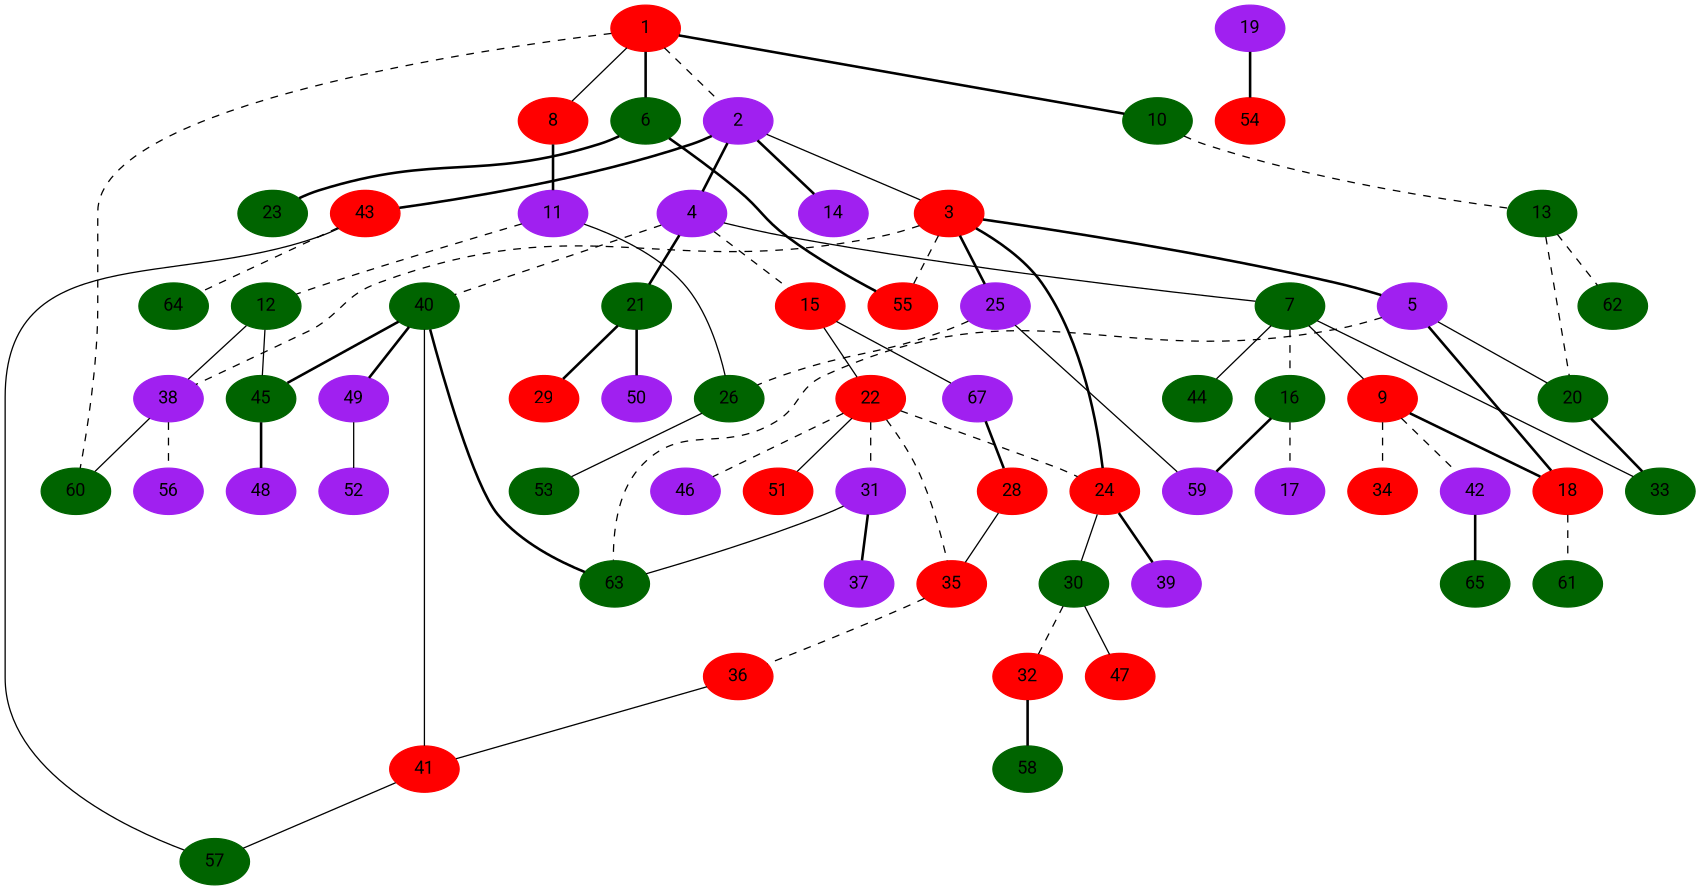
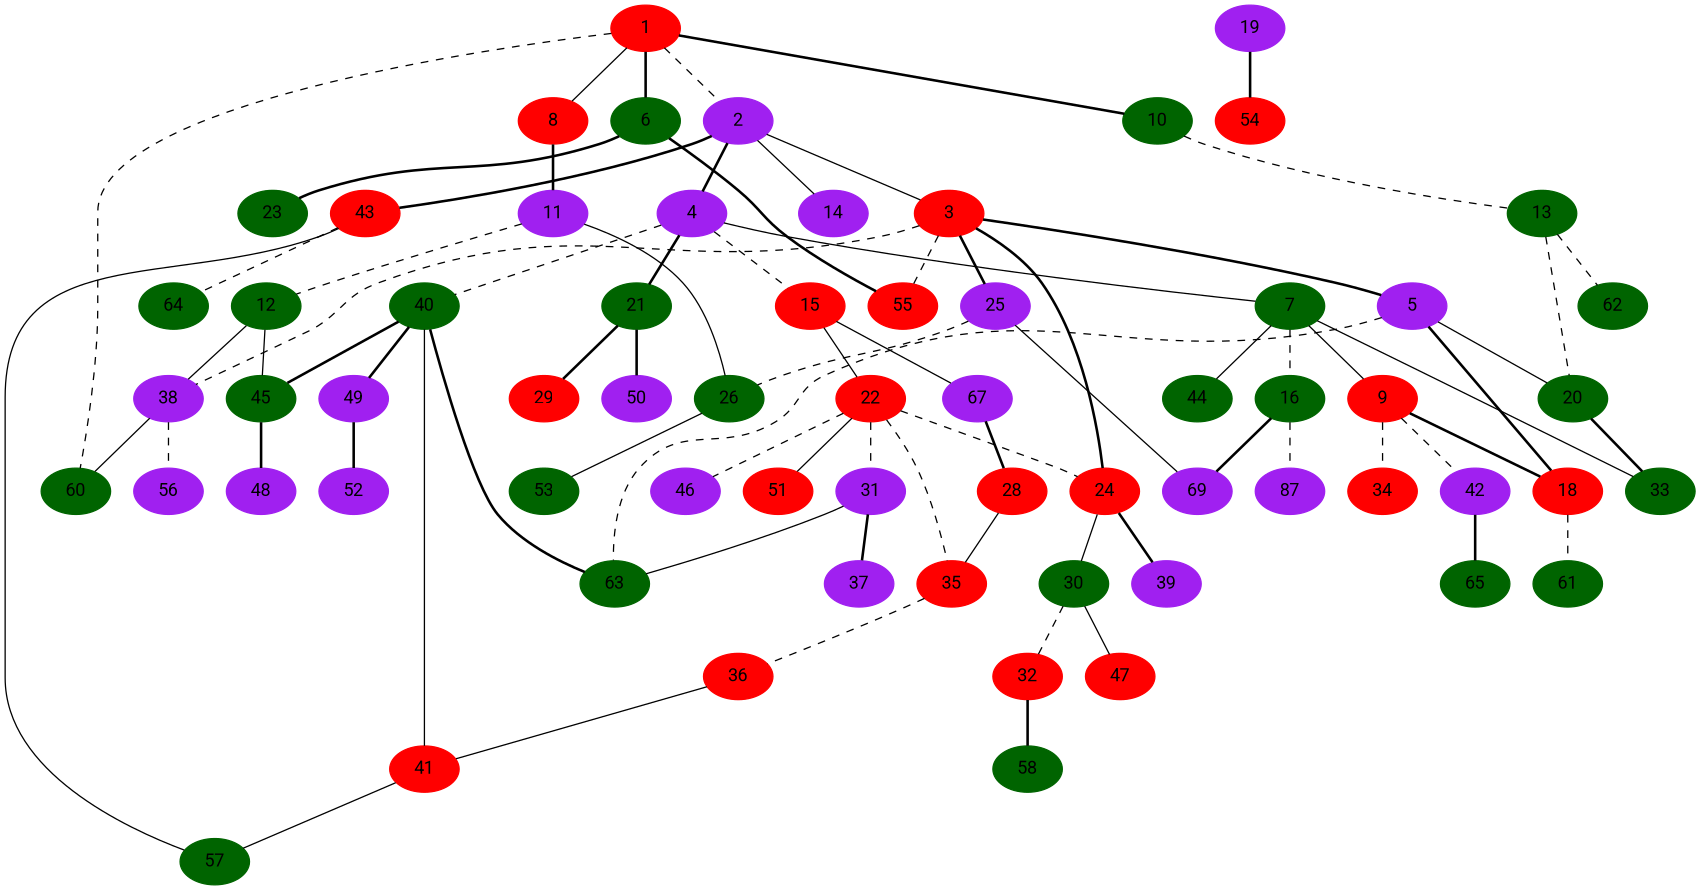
  graph {
    fontname=Roboto
    node [color=darkgreen fontname=Roboto style=filled]
    edge [fontname=Roboto style=bold]
    1 [color=red]
    2 [color=purple]
    6
    8 [color=red]
    10
    60
    3 [color=red]
    4 [color=purple]
    14 [color=purple]
    43 [color=red]
    55 [color=red]
    23
    11 [color=purple]
    13
    5 [color=purple]
    24 [color=red]
    25 [color=purple]
    38 [color=purple]
    7
    15 [color=red]
    21
    40
    19 [color=purple]
    54 [color=red]
    57
    64
    18 [color=red]
    20
    63
    30
    39 [color=purple]
    26
-   59 [color=purple]
+   59 [color=purple label=69]
    56 [color=purple]
    9 [color=red]
    16
    33
    44
    22 [color=red]
    n40 [color=purple label=67]
    29 [color=red]
    50 [color=purple]
    45
    41 [color=red]
    49 [color=purple]
    61
    34 [color=red]
    42 [color=purple]
-   17 [color=purple]
+   17 [color=purple label=87]
    12
    65
    62
    53
    31 [color=purple]
    37 [color=purple]
    48 [color=purple]
    35 [color=red]
    46 [color=purple]
    51 [color=red]
    28 [color=red]
    36 [color=red]
    32 [color=red]
    47 [color=red]
    58
    52 [color=purple]
    1 -- 2 [style=dashed]
    1 -- 6
    1 -- 8 [style=solid]
    1 -- 10
    1 -- 60 [style=dashed]
    2 -- 3 [style=solid]
    2 -- 4
-   2 -- 14
+   2 -- 14 [style=solid]
    2 -- 43
    6 -- 55
    6 -- 23
    8 -- 11
    10 -- 13 [style=dashed]
    3 -- 55 [style=dashed]
    3 -- 5
    3 -- 24
    3 -- 25
    3 -- 38 [style=dashed]
    4 -- 7 [style=solid]
    4 -- 15 [style=dashed]
    4 -- 21
    4 -- 40 [style=dashed]
    43 -- 57 [style=solid]
    43 -- 64 [style=dashed]
    11 -- 26 [style=solid]
    11 -- 12 [style=dashed]
    13 -- 20 [style=dashed]
    13 -- 62 [style=dashed]
    5 -- 18
    5 -- 20 [style=solid]
    5 -- 63 [style=dashed]
    24 -- 30 [style=solid]
    24 -- 39
    25 -- 26 [style=dashed]
    25 -- 59 [style=solid]
    38 -- 60 [style=solid]
    38 -- 56 [style=dashed]
    7 -- 9 [style=solid]
    7 -- 16 [style=dashed]
    7 -- 33 [style=solid]
    7 -- 44 [style=solid]
    15 -- 22 [style=solid]
    15 -- n40 [style=solid]
    21 -- 29
    21 -- 50
    40 -- 63
    40 -- 45
    40 -- 41 [style=solid]
    40 -- 49
    19 -- 54
    18 -- 61 [style=dashed]
    20 -- 33
    30 -- 32 [style=dashed]
    30 -- 47 [style=solid]
    26 -- 53 [style=solid]
    9 -- 18
    9 -- 34 [style=dashed]
    9 -- 42 [style=dashed]
    16 -- 59
    16 -- 17 [style=dashed]
    22 -- 24 [style=dashed]
    22 -- 31 [style=dashed]
    22 -- 35 [style=dashed]
    22 -- 46 [style=dashed]
    22 -- 51 [style=solid]
    n40 -- 28
    45 -- 48
    41 -- 57 [style=solid]
-   49 -- 52 [style=solid]
+   49 -- 52
    42 -- 65
    12 -- 38 [style=solid]
    12 -- 45 [style=solid]
    31 -- 63 [style=solid]
    31 -- 37
    35 -- 36 [style=dashed]
    28 -- 35 [style=solid]
    36 -- 41 [style=solid]
    32 -- 58
  }
